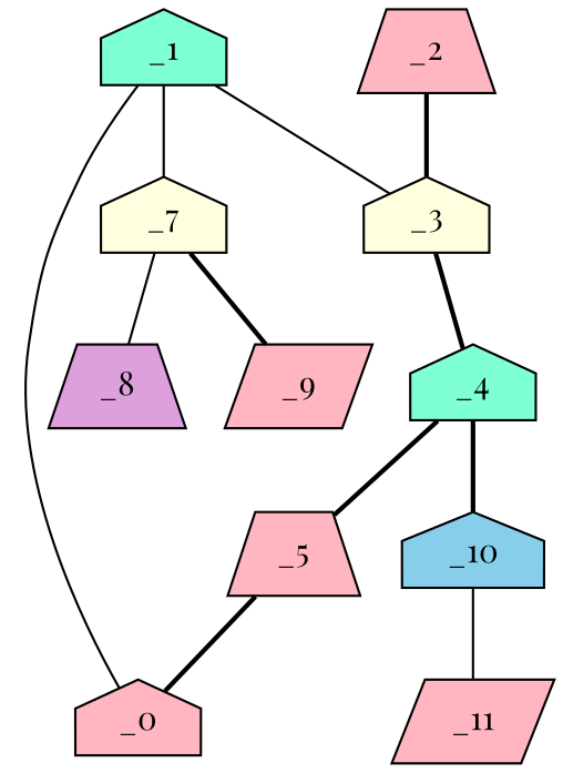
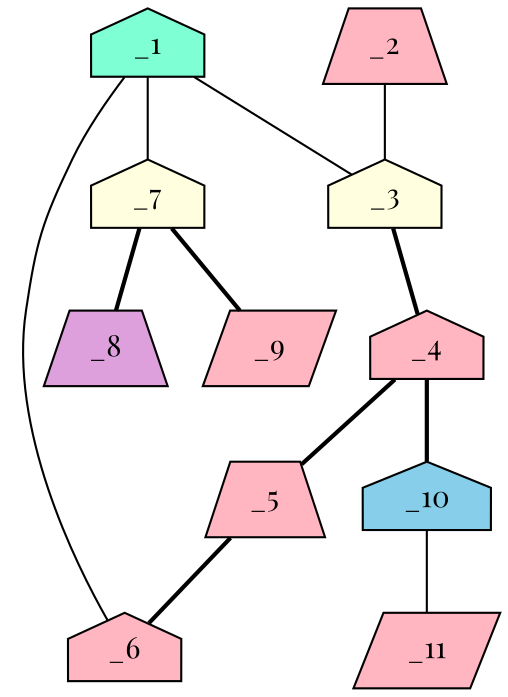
  graph {
    fontname="Playfair Display"
    node [charge=0 chem=1 fillcolor=lightpink fontname="Playfair Display" shape=house style=filled symbol="C  " x=2.866 y=0.5]
    edge [fontname="Playfair Display" style=bold valence=1]
    _1 [chem=4 fillcolor=aquamarine symbol="N  " y=1]
-   _6 [x=3.7321 label=_0]
+   _6 [x=3.7321]
    _7 [fillcolor=lightyellow y=2]
    _3 [fillcolor=lightyellow x=2 y=-0.5]
    _2 [shape=trapezium x=2]
    _8 [chem=2 fillcolor=plum shape=trapezium symbol="O  " x=3.7321 y=2.5]
    _9 [shape=parallelogram x=2 y=2.5]
-   _4 [chem=4 fillcolor=aquamarine symbol="N  " y=-1]
+   _4 [chem=4 symbol="N  " y=-1]
    _5 [shape=trapezium x=3.7321 y=-0.5]
    _10 [fillcolor=skyblue y=-2]
    _11 [chem=5 shape=parallelogram symbol="S  " x=2 y=-2.5]
    _1 -- _6 [style=solid]
    _1 -- _7 [style=solid]
    _1 -- _3 [style=solid]
-   _7 -- _8 [style=solid valence=2]
+   _7 -- _8 [valence=2]
    _7 -- _9
    _3 -- _4
-   _2 -- _3
+   _2 -- _3 [style=solid]
    _4 -- _5
    _4 -- _10
    _5 -- _6
    _10 -- _11 [style=solid valence=2]
  }
